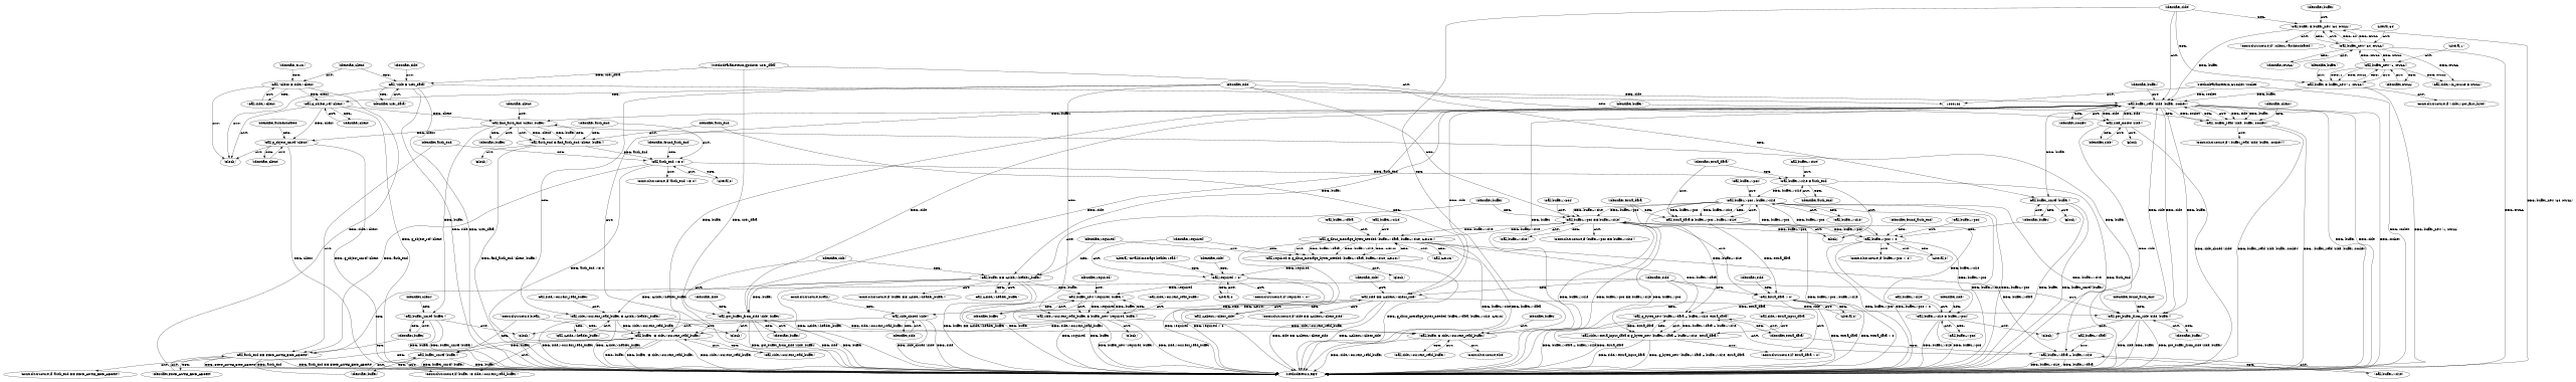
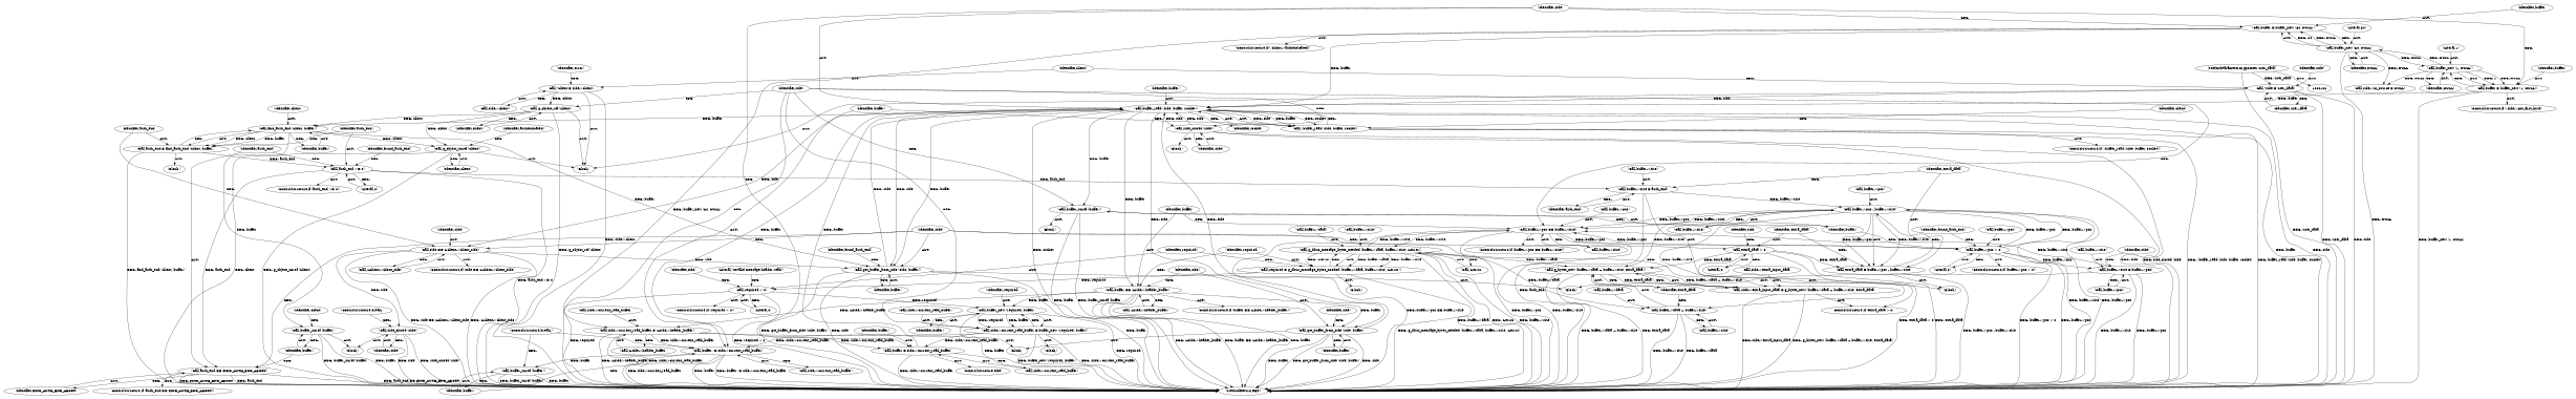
  digraph {
    n1 [label="(Call,buffer_read (side, buffer, socket))"]
    n2 [label="(Call,got_buffer_from_side (side, buffer))"]
    n3 [label="(Call,side_closed (side))"]
    n4 [label="(Call,got_buffer_from_side (side, buffer))"]
    n5 [label="(Call,buffer == &side->header_buffer)"]
    n6 [label="(Call,find_auth_end (client, buffer))"]
    n7 [label="(Call,side == &client->client_side)"]
    n8 [label="(Call,!buffer_read (side, buffer, socket))"]
    n9 [label="(Call,buffer != side->current_read_buffer)"]
    n10 [label="(Call,buffer_unref (buffer))"]
    n11 [label="(MethodReturn,RET)"]
    n12 [label="(Identifier,socket)"]
    n13 [label="(Identifier,buffer)"]
    n14 [label="(Block,)"]
    n15 [label="(Block,)"]
    n16 [label="(Identifier,side)"]
    n17 [label="(Identifier,buffer)"]
    n18 [label="(Block,)"]
    n19 [label="(Call,buffer_new (required, buffer))"]
    n20 [label="(Call,side->current_read_buffer = &side->header_buffer)"]
    n21 [label="(Call,&side->header_buffer)"]
    n22 [label="(ControlStructure,if (buffer == &side->header_buffer))"]
    n23 [label="(Call,auth_end = find_auth_end (client, buffer))"]
    n24 [label="(Call,buffer_unref (buffer))"]
    n25 [label="(Call,g_object_unref (client))"]
    n26 [label="(Identifier,buffer)"]
    n27 [label="(Call,side_closed (side))"]
    n28 [label="(ControlStructure,if (side == &client->client_side))"]
    n29 [label="(Call,&client->client_side)"]
    n30 [label="(ControlStructure,if (!buffer_read (side, buffer, socket)))"]
    n31 [label="(Call,buffer_unref (buffer))"]
-   n32 [label="(ControlStructure,if (buffer != side->current_read_buffer))"]
    n33 [label="(Call,side->current_read_buffer)"]
    n34 [label="(Identifier,buffer)"]
    n35 [label="(Block,)"]
    n36 [label="(Call,*side = user_data)"]
    n37 [label="(Identifier,user_data)"]
    n38 [label="(Block,)"]
    n39 [label="(MethodParameterIn,gpointer user_data)"]
    1000102
    n41 [label="(Call,side->current_read_buffer = buffer_new (required, buffer))"]
    n42 [label="(Identifier,buffer)"]
    n43 [label="(Call,buffer = side->current_read_buffer)"]
    n44 [label="(Call,&side->header_buffer)"]
    n45 [label="(Call,buffer = buffer_new (64, NULL))"]
    n46 [label="(Call,buffer_new (64, NULL))"]
    n47 [label="(ControlStructure,if (!client->authenticated))"]
    n48 [label="(Call,buffer_new (1, NULL))"]
    n49 [label="(Call,side->in_source = NULL)"]
    n50 [label="(Identifier,NULL)"]
    n51 [label="(Call,buffer = buffer_new (1, NULL))"]
    n52 [label="(Identifier,NULL)"]
    n53 [label="(ControlStructure,if (!side->got_first_byte))"]
    n54 [label="(Call,side->current_read_buffer)"]
    n55 [label="(ControlStructure,else)"]
    n56 [label="(Block,)"]
    n57 [label="(Call,required < 0)"]
    n58 [label="(Literal,0)"]
    n59 [label="(ControlStructure,if (required < 0))"]
    n60 [label="(Call,required = g_dbus_message_bytes_needed (buffer->data, buffer->size, &error))"]
    n61 [label="(Call,g_dbus_message_bytes_needed (buffer->data, buffer->size, &error))"]
    n62 [label="(Block,)"]
    n63 [label="(Call,buffer->pos == buffer->size)"]
    n64 [label="(Call,g_bytes_new (buffer->data + buffer->size, extra_data))"]
    n65 [label="(Call,buffer->data + buffer->size)"]
    n66 [label="(Call,&error)"]
    n67 [label="(Call,buffer->pos > 0)"]
    n68 [label="(ControlStructure,if (buffer->pos == buffer->size))"]
    n69 [label="(Call,buffer->size)"]
    n70 [label="(Call,side->extra_input_data = g_bytes_new (buffer->data + buffer->size, extra_data))"]
    n71 [label="(Identifier,extra_data)"]
    n72 [label="(Call,buffer->size)"]
    n73 [label="(Call,buffer->pos - buffer->size)"]
    n74 [label="(Call,buffer->size = buffer->pos)"]
    n75 [label="(ControlStructure,if (buffer->pos > 0))"]
    n76 [label="(Literal,0)"]
    n77 [label="(Call,extra_data = buffer->pos - buffer->size)"]
    n78 [label="(Call,buffer->size)"]
    n79 [label="(Call,buffer->pos)"]
    n80 [label="(Block,)"]
    n81 [label="(Call,extra_data > 0)"]
    n82 [label="(Call,buffer->size = auth_end)"]
    n83 [label="(Identifier,auth_end)"]
    n84 [label="(Call,auth_end >= 0)"]
    n85 [label="(Call,auth_end == FIND_AUTH_END_ABORT)"]
    n86 [label="(Literal,0)"]
    n87 [label="(ControlStructure,if (auth_end >= 0))"]
    n88 [label="(ControlStructure,if (auth_end == FIND_AUTH_END_ABORT))"]
    n89 [label="(Identifier,FIND_AUTH_END_ABORT)"]
    n90 [label="(Block,)"]
    n91 [label="(Block,)"]
    n92 [label="(Identifier,buffer)"]
    n93 [label="(Identifier,client)"]
    n94 [label="(Call,g_object_ref (client))"]
    n95 [label="(Identifier,client)"]
    n96 [label="(Call,*client = side->client)"]
    n97 [label="(Call,side->client)"]
-   n98 [label="(MethodParameterIn,GSocket *socket)"]
    n99 [label="(Identifier,side)"]
    n100 [label="(Identifier,buffer)"]
    n101 [label="(ControlStructure,if (extra_data > 0))"]
    n102 [label="(Literal,0)"]
    n103 [label="(Call,buffer->pos)"]
    n104 [label="(Identifier,extra_data)"]
    n105 [label="(ControlStructure,break;)"]
    n106 [label="(Identifier,found_auth_end)"]
    n107 [label="(Identifier,auth_end)"]
    n108 [label="(Identifier,buffer)"]
    n109 [label="(Identifier,side)"]
    n110 [label="(Identifier,auth_end)"]
    n111 [label="(Call,buffer->size)"]
    n112 [label="(Identifier,found_auth_end)"]
    n113 [label="(Call,side->current_read_buffer)"]
    n114 [label="(Call,buffer->data)"]
    n115 [label="(Identifier,side)"]
    n116 [label="(Identifier,side)"]
    n117 [label="(Call,buffer->pos)"]
    n118 [label="(Identifier,side)"]
    n119 [label="(Literal,1)"]
    n120 [label="(Identifier,buffer)"]
    n121 [label="(Identifier,buffer)"]
    n122 [label="(Identifier,client)"]
    n123 [label="(Identifier,side)"]
    n124 [label="(ControlStructure,break;)"]
    n125 [label="(Identifier,side)"]
    n126 [label="(Identifier,side)"]
    n127 [label="(Call,side->extra_input_data)"]
    n128 [label="(Identifier,buffer)"]
    n129 [label="(Identifier,side)"]
    n130 [label="(Identifier,auth_end)"]
    n131 [label="(Identifier,client)"]
    n132 [label="(Identifier,buffer)"]
    n133 [label="(Identifier,error)"]
    n134 [label="(Identifier,found_auth_end)"]
    n135 [label="(Identifier,buffer)"]
    n136 [label="(Identifier,extra_data)"]
    n137 [label="(Identifier,side)"]
    n138 [label="(Call,buffer->size)"]
    n139 [label="(Identifier,side)"]
    n140 [label="(Literal,64)"]
    n141 [label="(Identifier,required)"]
    n142 [label="(Identifier,client)"]
    n143 [label="(Identifier,required)"]
    n144 [label="(Call,buffer->data)"]
    n145 [label="(Call,buffer->size)"]
    n146 [label="(Identifier,authenticated)"]
    n147 [label="(Identifier,client)"]
    n148 [label="(Literal,\"Invalid message header read\")"]
    n149 [label="(Call,buffer->pos)"]
    n150 [label="(Identifier,required)"]
    n151 [label="(Call,side->current_read_buffer)"]
    n1 -> n2 [label="DDG: side"]
    n1 -> n2 [label="DDG: buffer"]
    n1 -> n3 [label="DDG: side"]
    n1 -> n4 [label="DDG: side"]
    n1 -> n5 [label="DDG: buffer"]
    n1 -> n6 [label="DDG: buffer"]
    n1 -> n7 [label="DDG: side"]
    n1 -> n8 [label="AST: "]
    n1 -> n8 [label="DDG: side"]
    n1 -> n8 [label="DDG: buffer"]
    n1 -> n8 [label="DDG: socket"]
    n1 -> n9 [label="DDG: buffer"]
    n1 -> n10 [label="DDG: buffer"]
    n1 -> n11 [label="DDG: side"]
    n1 -> n11 [label="DDG: socket"]
    n1 -> n11 [label="DDG: buffer"]
    n1 -> n12 [label="CFG: "]
    n2 -> n1 [label="DDG: side"]
    n2 -> n11 [label="DDG: got_buffer_from_side (side, buffer)"]
    n2 -> n11 [label="DDG: side"]
    n2 -> n11 [label="DDG: buffer"]
    n2 -> n13 [label="CFG: "]
    n2 -> n14 [label="AST: "]
    n3 -> n1 [label="DDG: side"]
    n3 -> n11 [label="DDG: side"]
    n3 -> n11 [label="DDG: side_closed (side)"]
    n3 -> n15 [label="AST: "]
    n3 -> n16 [label="CFG: "]
    n4 -> n1 [label="DDG: side"]
    n4 -> n11 [label="DDG: side"]
    n4 -> n11 [label="DDG: buffer"]
    n4 -> n11 [label="DDG: got_buffer_from_side (side, buffer)"]
    n4 -> n17 [label="CFG: "]
    n4 -> n18 [label="AST: "]
    n5 -> n4 [label="DDG: buffer"]
    n5 -> n11 [label="DDG: &side->header_buffer"]
    n5 -> n11 [label="DDG: buffer == &side->header_buffer"]
    n5 -> n11 [label="DDG: buffer"]
    n5 -> n19 [label="DDG: buffer"]
    n5 -> n20 [label="DDG: &side->header_buffer"]
    n5 -> n21 [label="CFG: "]
    n5 -> n22 [label="AST: "]
    n6 -> n2 [label="DDG: buffer"]
    n6 -> n23 [label="AST: "]
    n6 -> n23 [label="DDG: client"]
    n6 -> n23 [label="DDG: buffer"]
    n6 -> n24 [label="DDG: buffer"]
    n6 -> n25 [label="DDG: client"]
    n6 -> n26 [label="CFG: "]
    n7 -> n2 [label="DDG: side"]
    n7 -> n11 [label="DDG: &client->client_side"]
    n7 -> n11 [label="DDG: side == &client->client_side"]
    n7 -> n27 [label="DDG: side"]
    n7 -> n28 [label="AST: "]
    n7 -> n29 [label="CFG: "]
    n8 -> n1 [label="CFG: "]
    n8 -> n11 [label="DDG: buffer_read (side, buffer, socket)"]
    n8 -> n11 [label="DDG: !buffer_read (side, buffer, socket)"]
    n8 -> n30 [label="AST: "]
    n9 -> n11 [label="DDG: buffer != side->current_read_buffer"]
    n9 -> n11 [label="DDG: side->current_read_buffer"]
    n9 -> n11 [label="DDG: buffer"]
    n9 -> n31 [label="DDG: buffer"]
-   n9 -> n32 [label="AST: "]
    n9 -> n33 [label="CFG: "]
    n10 -> n11 [label="DDG: buffer"]
    n10 -> n11 [label="DDG: buffer_unref (buffer)"]
    n10 -> n34 [label="CFG: "]
    n10 -> n35 [label="AST: "]
    n12 -> n1 [label="AST: "]
    n13 -> n2 [label="AST: "]
    n16 -> n3 [label="AST: "]
    n17 -> n4 [label="AST: "]
    n19 -> n11 [label="DDG: required"]
    n19 -> n11 [label="DDG: buffer"]
    n19 -> n41 [label="AST: "]
    n19 -> n41 [label="DDG: required"]
    n19 -> n41 [label="DDG: buffer"]
    n19 -> n42 [label="CFG: "]
    n20 -> n9 [label="DDG: side->current_read_buffer"]
    n20 -> n11 [label="DDG: &side->header_buffer"]
    n20 -> n11 [label="DDG: side->current_read_buffer"]
    n20 -> n18 [label="AST: "]
    n20 -> n43 [label="DDG: side->current_read_buffer"]
    n20 -> n44 [label="CFG: "]
    n21 -> n5 [label="AST: "]
    n23 -> n6 [label="CFG: "]
    n23 -> n11 [label="DDG: find_auth_end (client, buffer)"]
    n23 -> n84 [label="DDG: auth_end"]
    n23 -> n90 [label="AST: "]
    n24 -> n11 [label="DDG: buffer_unref (buffer)"]
    n24 -> n11 [label="DDG: buffer"]
    n24 -> n91 [label="AST: "]
    n24 -> n92 [label="CFG: "]
    n25 -> n11 [label="DDG: client"]
    n25 -> n11 [label="DDG: g_object_unref (client)"]
    n25 -> n38 [label="AST: "]
    n25 -> n93 [label="CFG: "]
    n26 -> n6 [label="AST: "]
    n27 -> n11 [label="DDG: side"]
    n27 -> n11 [label="DDG: side_closed (side)"]
    n27 -> n91 [label="AST: "]
    n27 -> n99 [label="CFG: "]
    n29 -> n7 [label="AST: "]
    n31 -> n11 [label="DDG: buffer_unref (buffer)"]
    n31 -> n11 [label="DDG: buffer"]
-   n31 -> n32 [label="AST: "]
    n31 -> n100 [label="CFG: "]
    n33 -> n9 [label="AST: "]
    n34 -> n10 [label="AST: "]
    n34 -> n67 [label="CFG: "]
    n36 -> n1 [label="DDG: side"]
    n36 -> n11 [label="DDG: user_data"]
    n36 -> n11 [label="DDG: side"]
    n36 -> n37 [label="CFG: "]
    n36 -> n38 [label="AST: "]
    n37 -> n36 [label="AST: "]
    n39 -> n11 [label="DDG: user_data"]
    n39 -> n36 [label="DDG: user_data"]
    n39 -> 1000102 [label="AST: "]
    n41 -> n9 [label="DDG: side->current_read_buffer"]
    n41 -> n11 [label="DDG: side->current_read_buffer"]
    n41 -> n11 [label="DDG: buffer_new (required, buffer)"]
    n41 -> n19 [label="CFG: "]
    n41 -> n43 [label="DDG: side->current_read_buffer"]
    n41 -> n56 [label="AST: "]
    n42 -> n19 [label="AST: "]
    n43 -> n1 [label="DDG: buffer"]
    n43 -> n11 [label="DDG: side->current_read_buffer"]
    n43 -> n54 [label="CFG: "]
    n43 -> n55 [label="AST: "]
    n44 -> n20 [label="AST: "]
    n45 -> n1 [label="DDG: buffer"]
    n45 -> n11 [label="DDG: buffer_new (64, NULL)"]
    n45 -> n46 [label="CFG: "]
    n45 -> n47 [label="AST: "]
    n46 -> n11 [label="DDG: NULL"]
    n46 -> n45 [label="AST: "]
    n46 -> n45 [label="DDG: 64"]
    n46 -> n45 [label="DDG: NULL"]
    n46 -> n48 [label="DDG: NULL"]
    n46 -> n49 [label="DDG: NULL"]
    n46 -> n50 [label="CFG: "]
    n48 -> n46 [label="DDG: NULL"]
    n48 -> n49 [label="DDG: NULL"]
    n48 -> n51 [label="AST: "]
    n48 -> n51 [label="DDG: 1"]
    n48 -> n51 [label="DDG: NULL"]
    n48 -> n52 [label="CFG: "]
    n50 -> n46 [label="AST: "]
    n51 -> n1 [label="DDG: buffer"]
    n51 -> n11 [label="DDG: buffer_new (1, NULL)"]
    n51 -> n48 [label="CFG: "]
    n51 -> n53 [label="AST: "]
    n52 -> n48 [label="AST: "]
    n54 -> n43 [label="AST: "]
    n57 -> n11 [label="DDG: required < 0"]
    n57 -> n11 [label="DDG: required"]
    n57 -> n19 [label="DDG: required"]
    n57 -> n58 [label="CFG: "]
    n57 -> n59 [label="AST: "]
    n58 -> n57 [label="AST: "]
    n60 -> n11 [label="DDG: g_dbus_message_bytes_needed (buffer->data, buffer->size, &error)"]
    n60 -> n57 [label="DDG: required"]
    n60 -> n61 [label="CFG: "]
    n60 -> n62 [label="AST: "]
    n61 -> n11 [label="DDG: &error"]
    n61 -> n11 [label="DDG: buffer->size"]
    n61 -> n11 [label="DDG: buffer->data"]
    n61 -> n60 [label="AST: "]
    n61 -> n60 [label="DDG: buffer->data"]
    n61 -> n60 [label="DDG: buffer->size"]
    n61 -> n60 [label="DDG: &error"]
    n61 -> n63 [label="DDG: buffer->size"]
    n61 -> n64 [label="DDG: buffer->data"]
    n61 -> n65 [label="DDG: buffer->data"]
    n61 -> n66 [label="CFG: "]
    n63 -> n11 [label="DDG: buffer->size"]
    n63 -> n11 [label="DDG: buffer->pos == buffer->size"]
    n63 -> n11 [label="DDG: buffer->pos"]
    n63 -> n61 [label="DDG: buffer->size"]
    n63 -> n67 [label="DDG: buffer->pos"]
    n63 -> n68 [label="AST: "]
    n63 -> n69 [label="CFG: "]
    n64 -> n11 [label="DDG: buffer->data + buffer->size"]
    n64 -> n11 [label="DDG: extra_data"]
    n64 -> n70 [label="AST: "]
    n64 -> n70 [label="DDG: buffer->data + buffer->size"]
    n64 -> n70 [label="DDG: extra_data"]
    n64 -> n71 [label="CFG: "]
    n65 -> n11 [label="DDG: buffer->data"]
    n65 -> n11 [label="DDG: buffer->size"]
    n65 -> n64 [label="AST: "]
    n65 -> n72 [label="CFG: "]
    n66 -> n61 [label="AST: "]
    n67 -> n11 [label="DDG: buffer->pos"]
    n67 -> n11 [label="DDG: buffer->pos > 0"]
    n67 -> n63 [label="DDG: buffer->pos"]
    n67 -> n73 [label="DDG: buffer->pos"]
    n67 -> n74 [label="DDG: buffer->pos"]
    n67 -> n75 [label="AST: "]
    n67 -> n76 [label="CFG: "]
    n69 -> n63 [label="AST: "]
    n70 -> n11 [label="DDG: side->extra_input_data"]
    n70 -> n11 [label="DDG: g_bytes_new (buffer->data + buffer->size, extra_data)"]
    n70 -> n64 [label="CFG: "]
    n70 -> n101 [label="AST: "]
    n71 -> n64 [label="AST: "]
    n71 -> n65 [label="CFG: "]
    n72 -> n65 [label="AST: "]
    n73 -> n11 [label="DDG: buffer->size"]
    n73 -> n11 [label="DDG: buffer->pos"]
    n73 -> n63 [label="DDG: buffer->pos"]
    n73 -> n63 [label="DDG: buffer->size"]
    n73 -> n64 [label="DDG: buffer->size"]
    n73 -> n65 [label="DDG: buffer->size"]
    n73 -> n67 [label="DDG: buffer->pos"]
    n73 -> n77 [label="AST: "]
    n73 -> n77 [label="DDG: buffer->pos"]
    n73 -> n77 [label="DDG: buffer->size"]
    n73 -> n78 [label="CFG: "]
    n74 -> n11 [label="DDG: buffer->pos"]
    n74 -> n11 [label="DDG: buffer->size"]
    n74 -> n14 [label="AST: "]
    n74 -> n63 [label="DDG: buffer->size"]
    n74 -> n79 [label="CFG: "]
    n76 -> n67 [label="AST: "]
    n77 -> n11 [label="DDG: buffer->pos - buffer->size"]
    n77 -> n73 [label="CFG: "]
    n77 -> n80 [label="AST: "]
-   n77 -> n81 [label="DDG: extra_data"]
+   n81 -> n77 [label="DDG: extra_data"]
    n78 -> n73 [label="AST: "]
    n79 -> n74 [label="AST: "]
    n81 -> n11 [label="DDG: extra_data"]
    n81 -> n11 [label="DDG: extra_data > 0"]
    n81 -> n64 [label="DDG: extra_data"]
    n81 -> n101 [label="AST: "]
    n81 -> n102 [label="CFG: "]
    n82 -> n11 [label="DDG: auth_end"]
    n82 -> n73 [label="DDG: buffer->size"]
    n82 -> n80 [label="AST: "]
    n82 -> n83 [label="CFG: "]
    n83 -> n82 [label="AST: "]
    n84 -> n11 [label="DDG: auth_end >= 0"]
    n84 -> n82 [label="DDG: auth_end"]
    n84 -> n85 [label="DDG: auth_end"]
    n84 -> n86 [label="CFG: "]
    n84 -> n87 [label="AST: "]
    n85 -> n11 [label="DDG: auth_end"]
    n85 -> n11 [label="DDG: auth_end == FIND_AUTH_END_ABORT"]
    n85 -> n11 [label="DDG: FIND_AUTH_END_ABORT"]
    n85 -> n88 [label="AST: "]
    n85 -> n89 [label="CFG: "]
    n86 -> n84 [label="AST: "]
    n89 -> n85 [label="AST: "]
    n92 -> n24 [label="AST: "]
    n92 -> n85 [label="CFG: "]
    n93 -> n25 [label="AST: "]
    n94 -> n6 [label="DDG: client"]
    n94 -> n11 [label="DDG: g_object_ref (client)"]
    n94 -> n25 [label="DDG: client"]
    n94 -> n38 [label="AST: "]
    n94 -> n95 [label="CFG: "]
    n95 -> n94 [label="AST: "]
    n96 -> n11 [label="DDG: side->client"]
    n96 -> n38 [label="AST: "]
    n96 -> n94 [label="DDG: client"]
    n96 -> n97 [label="CFG: "]
    n97 -> n96 [label="AST: "]
-   n98 -> n1 [label="DDG: socket"]
-   n98 -> n11 [label="DDG: socket"]
-   n98 -> 1000102 [label="AST: "]
    n99 -> n27 [label="AST: "]
    n100 -> n9 [label="CFG: "]
    n100 -> n31 [label="AST: "]
    n102 -> n81 [label="AST: "]
    n103 -> n73 [label="AST: "]
    n104 -> n77 [label="CFG: "]
    n104 -> n81 [label="AST: "]
    n105 -> n9 [label="CFG: "]
    n105 -> n31 [label="CFG: "]
    n106 -> n67 [label="CFG: "]
    n107 -> n7 [label="CFG: "]
    n107 -> n23 [label="AST: "]
    n108 -> n1 [label="AST: "]
    n109 -> n2 [label="AST: "]
    n109 -> n7 [label="CFG: "]
    n109 -> n70 [label="CFG: "]
    n109 -> n81 [label="CFG: "]
    n109 -> n85 [label="CFG: "]
    n110 -> n84 [label="CFG: "]
    n110 -> n85 [label="AST: "]
    n111 -> n74 [label="AST: "]
    n112 -> n84 [label="CFG: "]
    n113 -> n20 [label="AST: "]
    n114 -> n61 [label="AST: "]
    n115 -> n4 [label="AST: "]
    n115 -> n5 [label="CFG: "]
    n116 -> n4 [label="CFG: "]
    n117 -> n67 [label="AST: "]
    n118 -> n81 [label="CFG: "]
    n119 -> n48 [label="AST: "]
    n120 -> n8 [label="CFG: "]
    n120 -> n9 [label="AST: "]
    n121 -> n51 [label="AST: "]
    n122 -> n24 [label="CFG: "]
    n123 -> n74 [label="CFG: "]
    n124 -> n27 [label="CFG: "]
    n125 -> n3 [label="CFG: "]
    n125 -> n10 [label="CFG: "]
    n125 -> n20 [label="CFG: "]
    n125 -> n41 [label="CFG: "]
    n125 -> n63 [label="CFG: "]
    n125 -> n94 [label="CFG: "]
    n126 -> n1 [label="AST: "]
    n126 -> n43 [label="CFG: "]
    n126 -> n45 [label="CFG: "]
    n126 -> n51 [label="CFG: "]
    n127 -> n70 [label="AST: "]
    n128 -> n45 [label="AST: "]
    n129 -> n7 [label="AST: "]
    n130 -> n23 [label="CFG: "]
    n130 -> n84 [label="AST: "]
    n131 -> n6 [label="AST: "]
    n132 -> n43 [label="AST: "]
    n133 -> n96 [label="CFG: "]
    n134 -> n2 [label="CFG: "]
    n135 -> n5 [label="AST: "]
    n135 -> n63 [label="CFG: "]
    n136 -> n77 [label="AST: "]
    n136 -> n82 [label="CFG: "]
    n137 -> n36 [label="AST: "]
    n138 -> n61 [label="AST: "]
    n139 -> n57 [label="CFG: "]
    n140 -> n46 [label="AST: "]
    n141 -> n5 [label="CFG: "]
    n141 -> n60 [label="AST: "]
    n142 -> n8 [label="CFG: "]
    n143 -> n19 [label="AST: "]
    n144 -> n65 [label="AST: "]
    n145 -> n82 [label="AST: "]
    n146 -> n25 [label="CFG: "]
    n147 -> n36 [label="CFG: "]
    n147 -> n96 [label="AST: "]
    n148 -> n57 [label="CFG: "]
    n149 -> n63 [label="AST: "]
    n150 -> n57 [label="AST: "]
    n150 -> n60 [label="CFG: "]
    n151 -> n41 [label="AST: "]
  }
